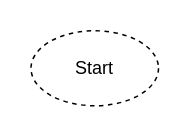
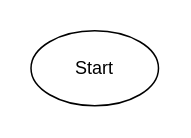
  <mxCell id="0" />
  <mxCell id="1" parent="0" />
- <mxCell id="2" value="Start" style="ellipse;whiteSpace=wrap;html=1;dashed=1;" vertex="1" parent="1"><mxGeometry x="20" y="20" width="85" height="50" as="geometry" /></mxCell>
+ <mxCell id="2" value="Start" style="ellipse;whiteSpace=wrap;html=1;" vertex="1" parent="1"><mxGeometry x="20" y="20" width="85" height="50" as="geometry" /></mxCell>
